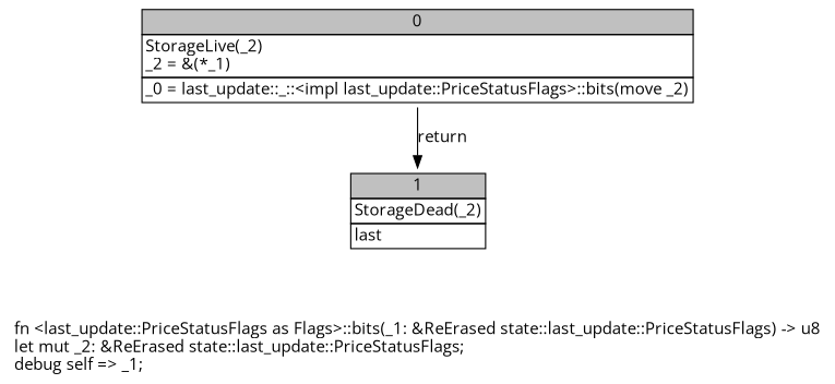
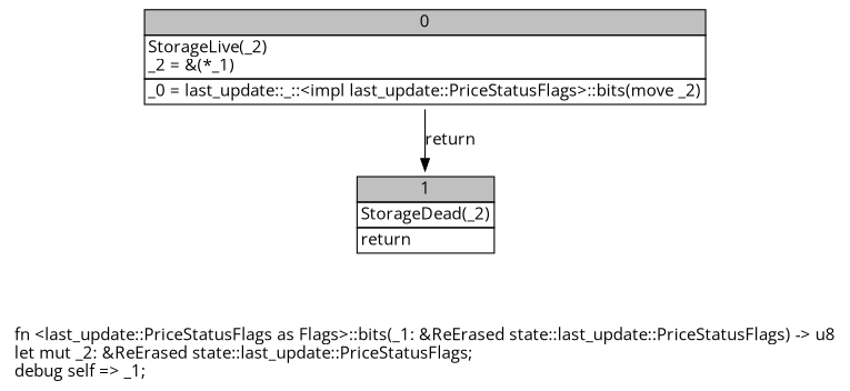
  digraph {
    fontname="Open Sans"
    label=<fn &lt;last_update::PriceStatusFlags as Flags&gt;::bits(_1: &amp;ReErased state::last_update::PriceStatusFlags) -&gt; u8<br align="left"/>let mut _2: &amp;ReErased state::last_update::PriceStatusFlags;<br align="left"/>debug self =&gt; _1;<br align="left"/>>
    node [fontname="Open Sans" shape=none]
    n1 [label=<<table border="0" cellborder="1" cellspacing="0"><tr><td bgcolor="gray" align="center" colspan="1">0</td></tr><tr><td align="left" balign="left">StorageLive(_2)<br/>_2 = &amp;(*_1)<br/></td></tr><tr><td align="left">_0 = last_update::_::&lt;impl last_update::PriceStatusFlags&gt;::bits(move _2)</td></tr></table>>]
-   n2 [label=<<table border="0" cellborder="1" cellspacing="0"><tr><td bgcolor="gray" align="center" colspan="1">1</td></tr><tr><td align="left" balign="left">StorageDead(_2)<br/></td></tr><tr><td align="left">last</td></tr></table>>]
+   n2 [label=<<table border="0" cellborder="1" cellspacing="0"><tr><td bgcolor="gray" align="center" colspan="1">1</td></tr><tr><td align="left" balign="left">StorageDead(_2)<br/></td></tr><tr><td align="left">return</td></tr></table>>]
    n1 -> n2 [fontname="Open Sans" label=return]
  }
